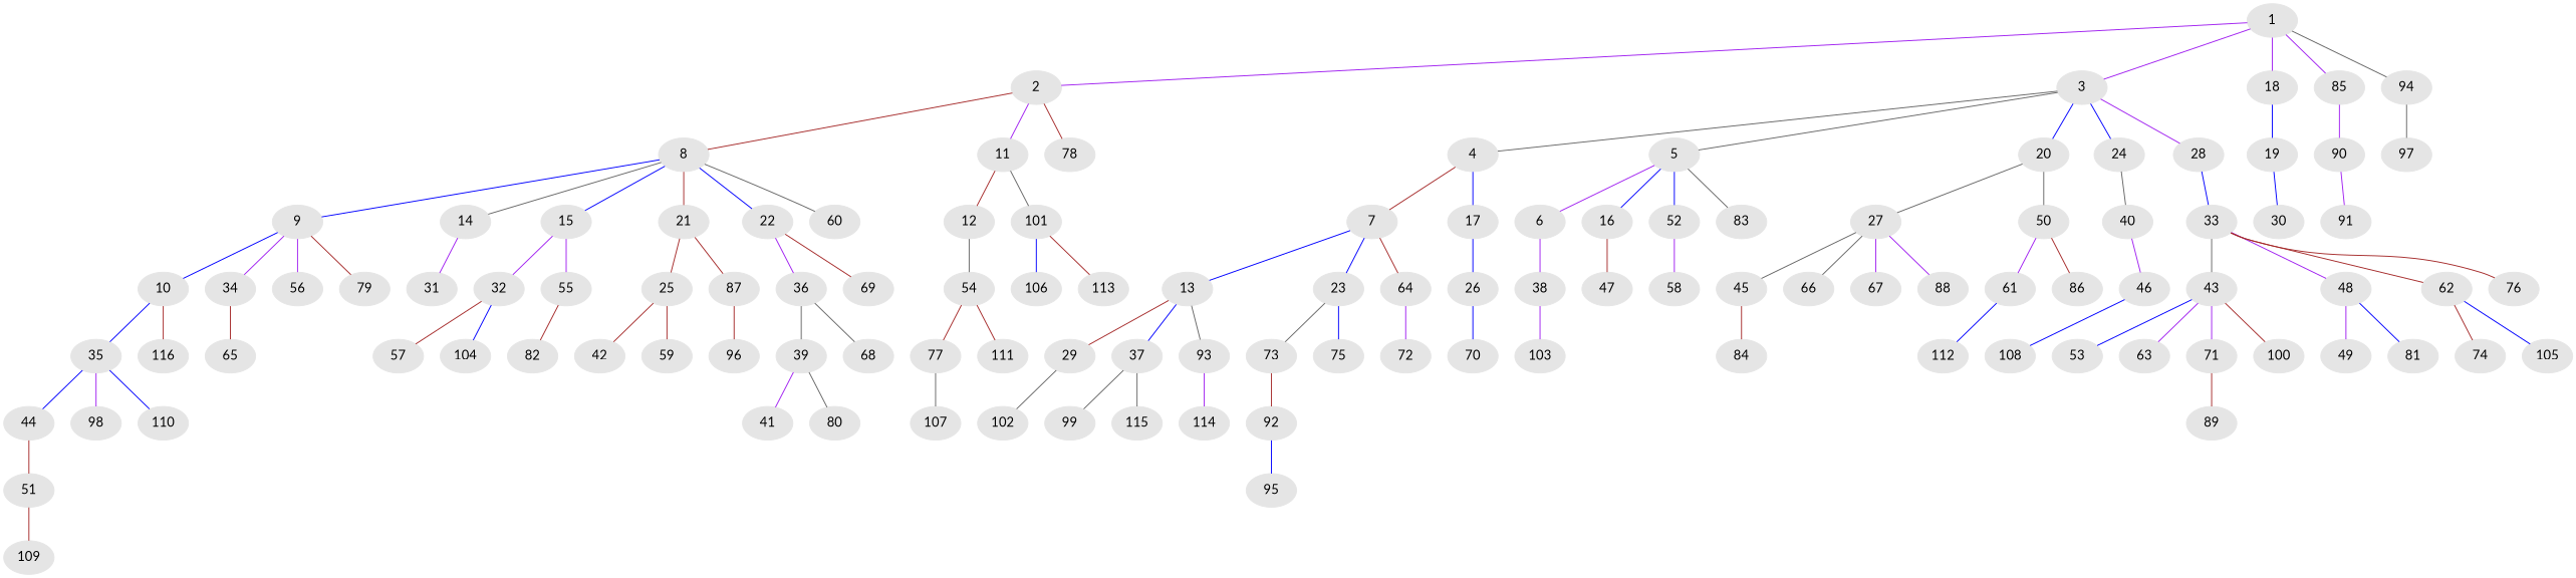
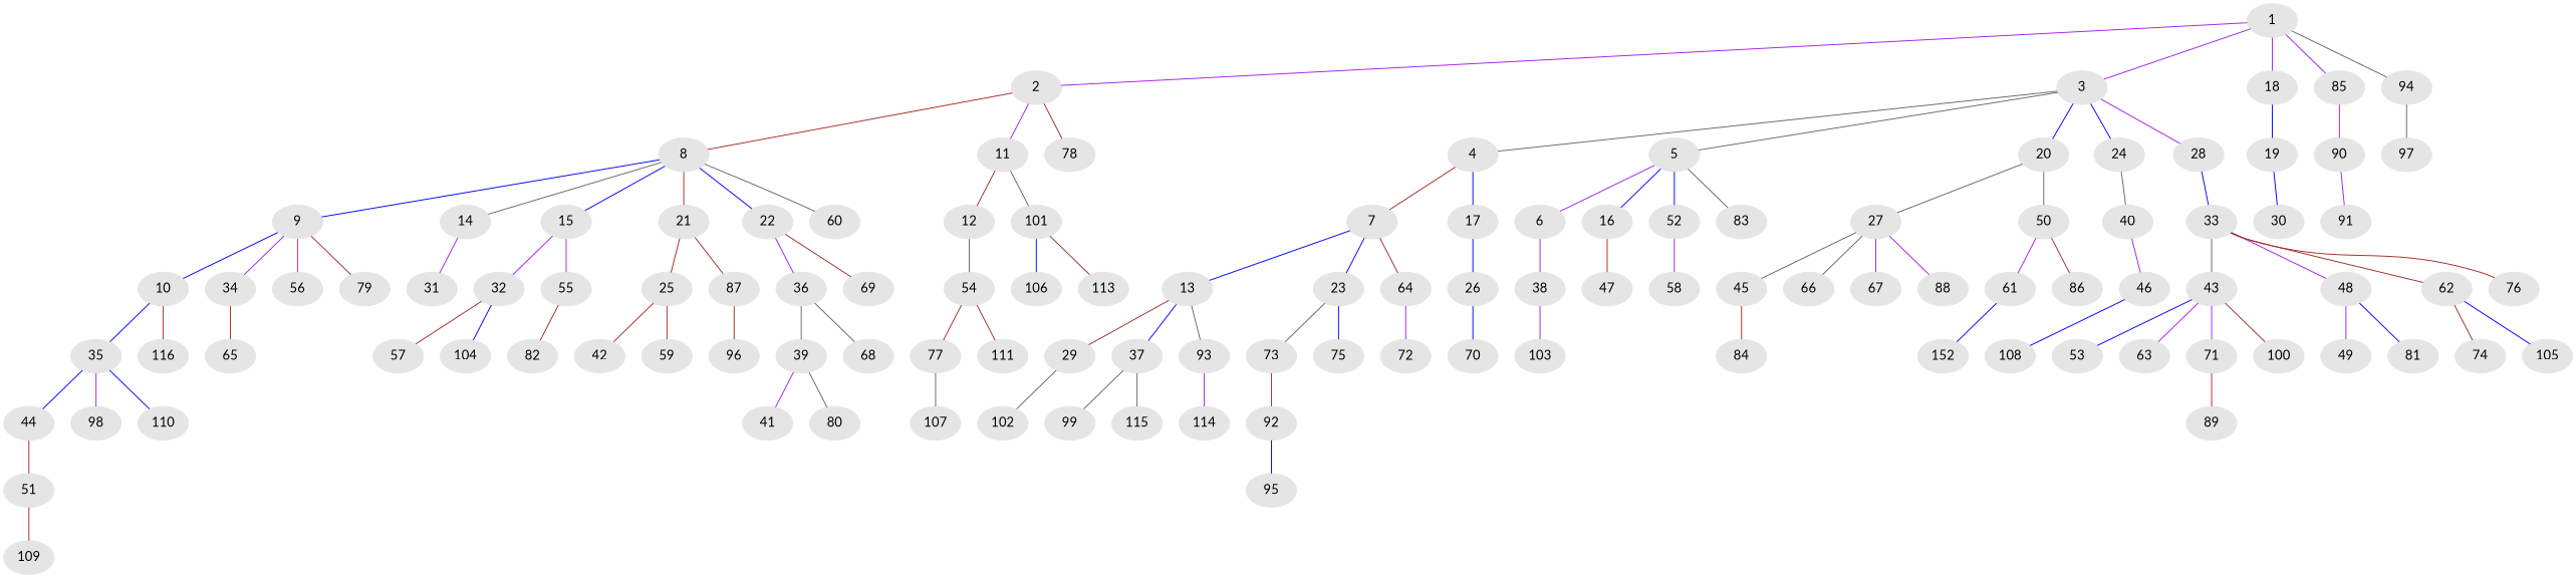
  graph {
    fontname=Lato
    node [color=gray90 fontname=Lato style=filled]
    edge [color=brown fontname=Lato]
    1
    2
    3
    18
    85
    94
    8
    11
    78
    4
    5
    20
    24
    28
    19
    90
    97
    9
    14
    15
    21
    22
    60
    12
    101
    7
    17
    6
    16
    52
    83
    27
    50
    40
    33
    13
    23
    64
    26
    38
    47
    58
    103
    29
    37
    93
    73
    75
    72
    10
    34
    56
    79
    31
    32
    55
    25
    87
    36
    69
    35
    116
    65
    44
    98
    110
    54
    106
    113
    77
    111
    102
    99
    115
    114
    57
    104
    82
    70
    30
    45
    66
    67
    88
    61
    86
    42
    59
    96
    39
    68
    92
    46
    84
    43
    48
    62
    76
    53
    63
    71
    100
    49
    81
    74
    105
    51
    41
    80
    108
    89
    109
-   112
+   112 [label=152]
    107
    95
    91
    1 -- 2 [color=purple]
    1 -- 3 [color=purple]
    1 -- 18 [color=purple]
    1 -- 85 [color=purple]
    1 -- 94 [color=gray40]
    2 -- 8
    2 -- 11 [color=purple]
    2 -- 78
    3 -- 4 [color=gray40]
    3 -- 5 [color=gray40]
    3 -- 20 [color=blue]
    3 -- 24 [color=blue]
    3 -- 28 [color=purple]
    18 -- 19 [color=blue]
    85 -- 90 [color=purple]
    94 -- 97 [color=gray40]
    8 -- 9 [color=blue]
    8 -- 14 [color=gray40]
    8 -- 15 [color=blue]
    8 -- 21
    8 -- 22 [color=blue]
    8 -- 60 [color=gray40]
    11 -- 12
    11 -- 101 [color=gray40]
    4 -- 7
    4 -- 17 [color=blue]
    5 -- 6 [color=purple]
    5 -- 16 [color=blue]
    5 -- 52 [color=blue]
    5 -- 83 [color=gray40]
    20 -- 27 [color=gray40]
    20 -- 50 [color=gray40]
    24 -- 40 [color=gray40]
    28 -- 33 [color=blue]
    19 -- 30 [color=blue]
    90 -- 91 [color=purple]
    9 -- 10 [color=blue]
    9 -- 34 [color=purple]
    9 -- 56 [color=purple]
    9 -- 79
    14 -- 31 [color=purple]
    15 -- 32 [color=purple]
    15 -- 55 [color=purple]
    21 -- 25
    21 -- 87
    22 -- 36 [color=purple]
    22 -- 69
    12 -- 54 [color=gray40]
    101 -- 106 [color=blue]
    101 -- 113
    7 -- 13 [color=blue]
    7 -- 23 [color=blue]
    7 -- 64
    17 -- 26 [color=blue]
    6 -- 38 [color=purple]
    16 -- 47
    52 -- 58 [color=purple]
    27 -- 45 [color=gray40]
    27 -- 66 [color=gray40]
    27 -- 67 [color=purple]
    27 -- 88 [color=purple]
    50 -- 61 [color=purple]
    50 -- 86
    40 -- 46 [color=purple]
    33 -- 43 [color=gray40]
    33 -- 48 [color=purple]
    33 -- 62
    33 -- 76
    13 -- 29
    13 -- 37 [color=blue]
    13 -- 93 [color=gray40]
    23 -- 73 [color=gray40]
    23 -- 75 [color=blue]
    64 -- 72 [color=purple]
    26 -- 70 [color=blue]
    38 -- 103 [color=purple]
    29 -- 102 [color=gray40]
    37 -- 99 [color=gray40]
    37 -- 115 [color=gray40]
    93 -- 114 [color=purple]
    73 -- 92
    10 -- 35 [color=blue]
    10 -- 116
    34 -- 65
    32 -- 57
    32 -- 104 [color=blue]
    55 -- 82
    25 -- 42
    25 -- 59
    87 -- 96
    36 -- 39 [color=gray40]
    36 -- 68 [color=gray40]
    35 -- 44 [color=blue]
    35 -- 98 [color=purple]
    35 -- 110 [color=blue]
    44 -- 51
    54 -- 77
    54 -- 111
    77 -- 107 [color=gray40]
    45 -- 84
    61 -- 112 [color=blue]
    39 -- 41 [color=purple]
    39 -- 80 [color=gray40]
    92 -- 95 [color=blue]
    46 -- 108 [color=blue]
    43 -- 53 [color=blue]
    43 -- 63 [color=purple]
    43 -- 71 [color=purple]
    43 -- 100
    48 -- 49 [color=purple]
    48 -- 81 [color=blue]
    62 -- 74
    62 -- 105 [color=blue]
    71 -- 89
    51 -- 109
  }
